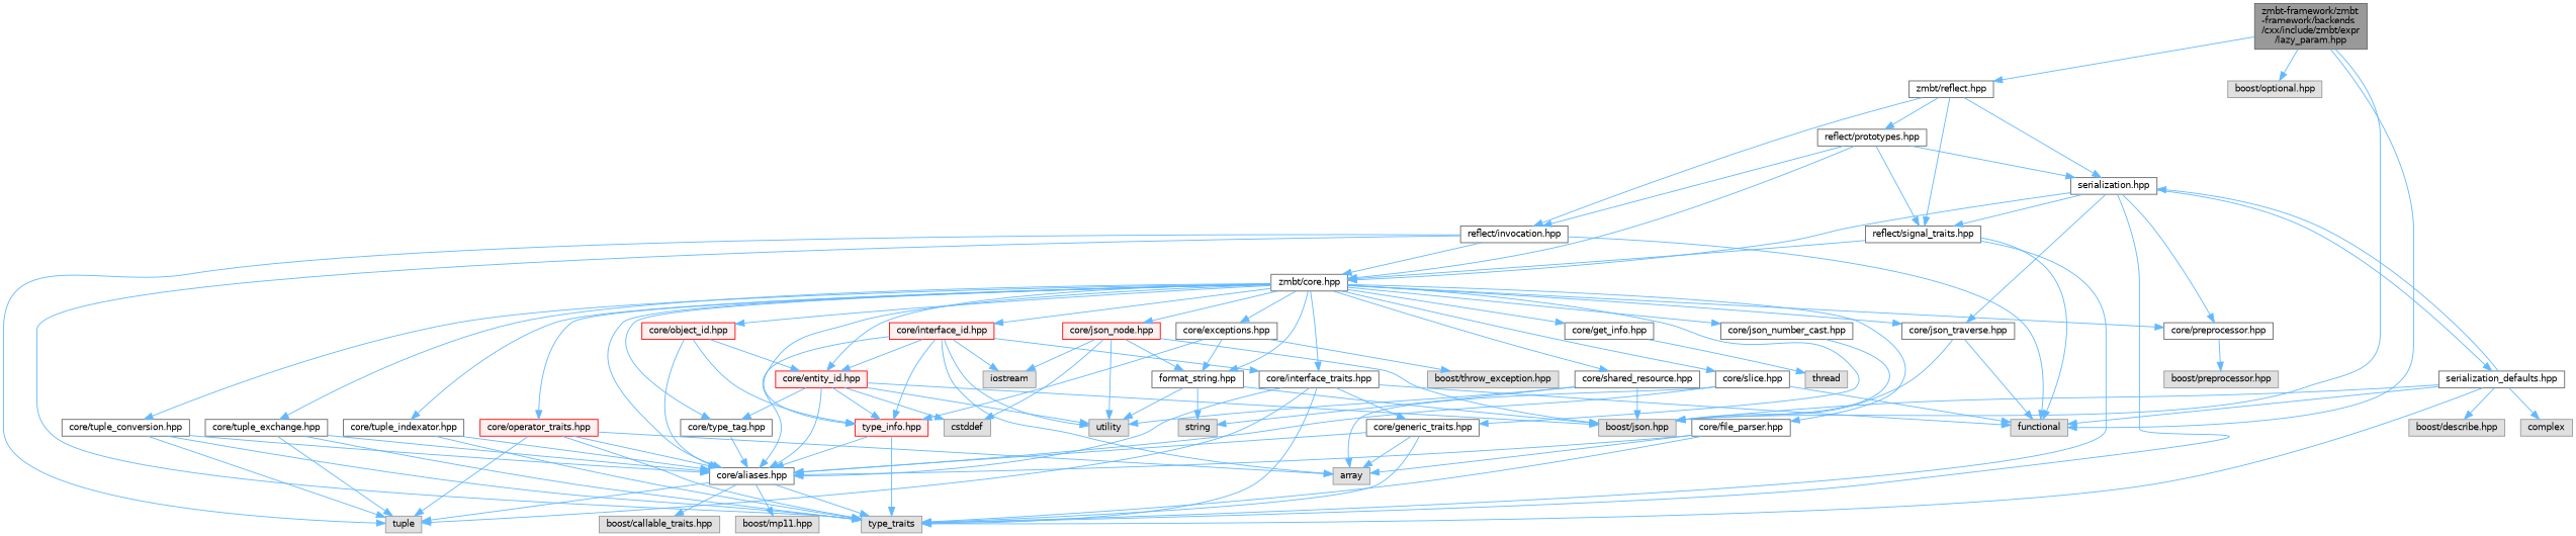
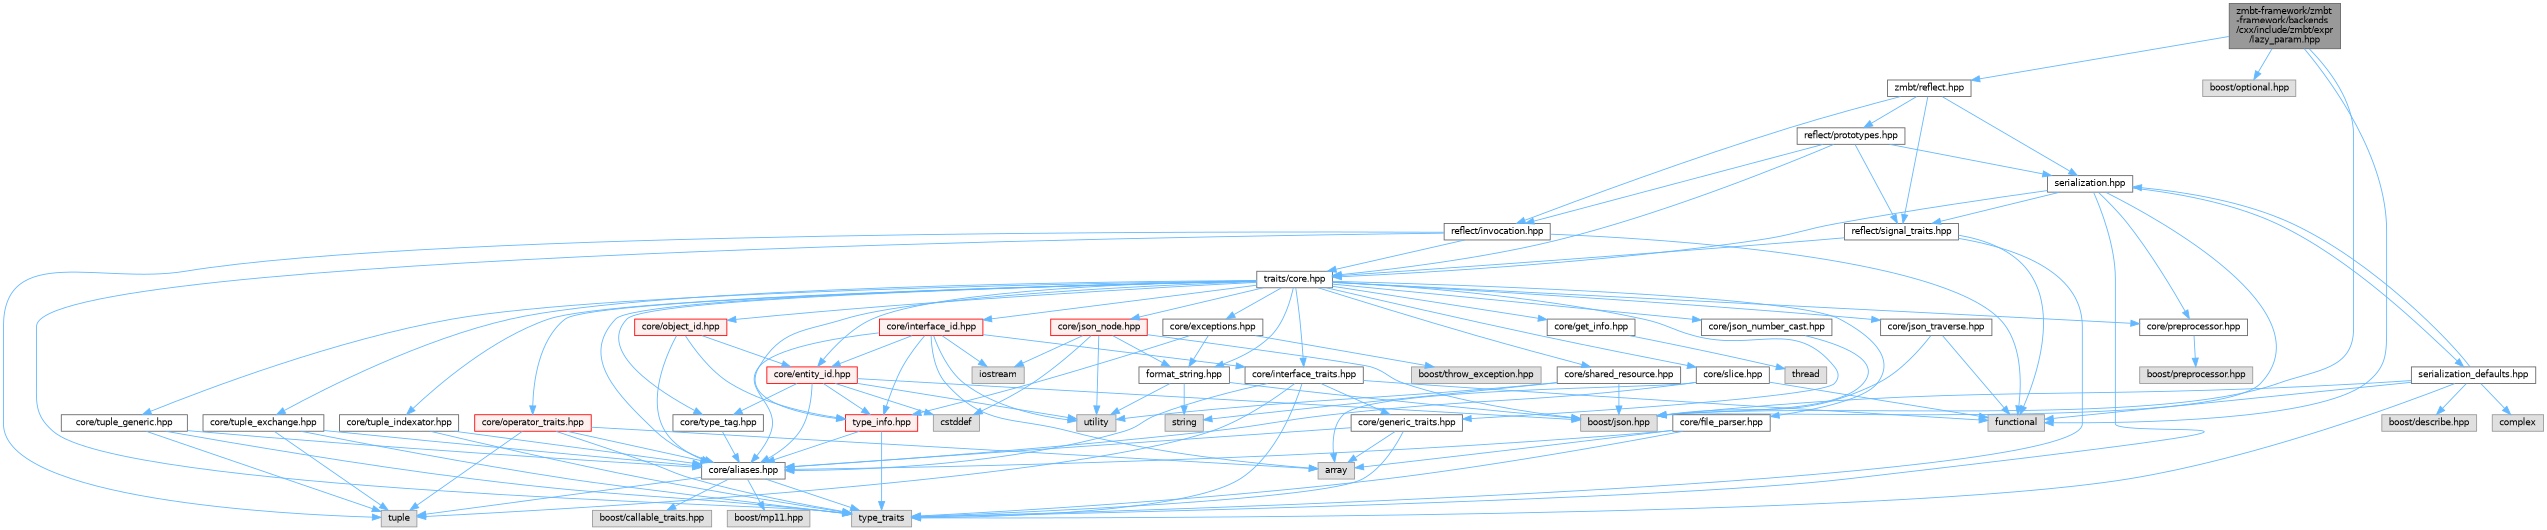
  digraph {
    node [color=grey40 fillcolor=white fontname=Helvetica fontsize=10 shape=box style=filled]
    edge [color=steelblue1 fontname=Helvetica fontsize=10 labelfontname=Helvetica labelfontsize=10 style=solid]
    n1 [color=gray40 fillcolor=grey60 fontcolor=black height=0.2 label="zmbt-framework/zmbt\l-framework/backends\l/cxx/include/zmbt/expr\l/lazy_param.hpp" width=0.4]
    n2 [color=grey60 fillcolor="#E0E0E0" height=0.2 label=functional width=0.4]
    n3 [color=grey60 fillcolor="#E0E0E0" height=0.2 label="boost/optional.hpp" width=0.4]
    n4 [color=grey60 fillcolor="#E0E0E0" height=0.2 label="boost/json.hpp" width=0.4]
    n5 [height=0.2 label="zmbt/reflect.hpp" width=0.4]
    n6 [height=0.2 label="reflect/signal_traits.hpp" width=0.4]
    n7 [height=0.2 label="reflect/invocation.hpp" width=0.4]
    n8 [height=0.2 label="reflect/prototypes.hpp" width=0.4]
    n9 [height=0.2 label="serialization.hpp" width=0.4]
    n10 [color=grey60 fillcolor="#E0E0E0" height=0.2 label=type_traits width=0.4]
-   n11 [height=0.2 label="zmbt/core.hpp" width=0.4]
+   n11 [height=0.2 label="traits/core.hpp" width=0.4]
    n12 [color=grey60 fillcolor="#E0E0E0" height=0.2 label=tuple width=0.4]
    n13 [height=0.2 label="core/preprocessor.hpp" width=0.4]
    n14 [height=0.2 label="serialization_defaults.hpp" width=0.4]
    n15 [height=0.2 label="core/aliases.hpp" width=0.4]
    n16 [height=0.2 label="core/exceptions.hpp" width=0.4]
    n17 [height=0.2 label="format_string.hpp" width=0.4]
    n18 [color=red fillcolor="#FFF0F0" height=0.2 label="type_info.hpp" width=0.4]
    n19 [height=0.2 label="core/file_parser.hpp" width=0.4]
    n20 [height=0.2 label="core/generic_traits.hpp" width=0.4]
    n21 [height=0.2 label="core/get_info.hpp" width=0.4]
    n22 [height=0.2 label="core/interface_traits.hpp" width=0.4]
    n23 [color=red fillcolor="#FFF0F0" height=0.2 label="core/json_node.hpp" width=0.4]
    n24 [height=0.2 label="core/json_number_cast.hpp" width=0.4]
    n25 [height=0.2 label="core/json_traverse.hpp" width=0.4]
    n26 [height=0.2 label="core/slice.hpp" width=0.4]
    n27 [color=red fillcolor="#FFF0F0" height=0.2 label="core/operator_traits.hpp" width=0.4]
    n28 [height=0.2 label="core/shared_resource.hpp" width=0.4]
-   n29 [height=0.2 label="core/tuple_conversion.hpp" width=0.4]
+   n29 [height=0.2 label="core/tuple_generic.hpp" width=0.4]
    n30 [height=0.2 label="core/tuple_exchange.hpp" width=0.4]
    n31 [height=0.2 label="core/tuple_indexator.hpp" width=0.4]
    n32 [height=0.2 label="core/type_tag.hpp" width=0.4]
    n33 [color=red fillcolor="#FFF0F0" height=0.2 label="core/entity_id.hpp" width=0.4]
    n34 [color=red fillcolor="#FFF0F0" height=0.2 label="core/interface_id.hpp" width=0.4]
    n35 [color=red fillcolor="#FFF0F0" height=0.2 label="core/object_id.hpp" width=0.4]
    n36 [color=grey60 fillcolor="#E0E0E0" height=0.2 label="boost/callable_traits.hpp" width=0.4]
    n37 [color=grey60 fillcolor="#E0E0E0" height=0.2 label="boost/mp11.hpp" width=0.4]
    n38 [color=grey60 fillcolor="#E0E0E0" height=0.2 label="boost/throw_exception.hpp" width=0.4]
    n39 [color=grey60 fillcolor="#E0E0E0" height=0.2 label=string width=0.4]
    n40 [color=grey60 fillcolor="#E0E0E0" height=0.2 label=utility width=0.4]
    n41 [color=grey60 fillcolor="#E0E0E0" height=0.2 label=array width=0.4]
    n42 [color=grey60 fillcolor="#E0E0E0" height=0.2 label=thread width=0.4]
    n43 [color=grey60 fillcolor="#E0E0E0" height=0.2 label=cstddef width=0.4]
    n44 [color=grey60 fillcolor="#E0E0E0" height=0.2 label=iostream width=0.4]
    n45 [color=grey60 fillcolor="#E0E0E0" height=0.2 label="boost/preprocessor.hpp" width=0.4]
    n46 [color=grey60 fillcolor="#E0E0E0" height=0.2 label="boost/describe.hpp" width=0.4]
    n47 [color=grey60 fillcolor="#E0E0E0" height=0.2 label=complex width=0.4]
    n1 -> n2
    n1 -> n3
    n1 -> n4
    n1 -> n5
    n5 -> n6
    n5 -> n7
    n5 -> n8
    n5 -> n9
    n6 -> n2
    n6 -> n10
    n6 -> n11
    n7 -> n2
    n7 -> n10
    n7 -> n11
    n7 -> n12
    n8 -> n6
    n8 -> n7
    n8 -> n9
    n8 -> n11
-   n9 -> n25
+   n9 -> n4
    n9 -> n6
    n9 -> n10
    n9 -> n11
    n9 -> n13
    n9 -> n14
    n11 -> n13
    n11 -> n15
    n11 -> n16
    n11 -> n17
    n11 -> n18
    n11 -> n19
    n11 -> n20
    n11 -> n21
    n11 -> n22
    n11 -> n23
    n11 -> n24
    n11 -> n25
    n11 -> n26
    n11 -> n27
    n11 -> n28
    n11 -> n29
    n11 -> n30
    n11 -> n31
    n11 -> n32
    n11 -> n33
    n11 -> n34
    n11 -> n35
    n13 -> n45
    n14 -> n2
    n14 -> n4
    n14 -> n9
    n14 -> n10
    n14 -> n46
    n14 -> n47
    n15 -> n10
    n15 -> n12
    n15 -> n36
    n15 -> n37
    n16 -> n17
    n16 -> n18
    n16 -> n38
    n17 -> n4
    n17 -> n39
    n17 -> n40
    n18 -> n10
    n18 -> n15
    n19 -> n10
    n19 -> n15
    n19 -> n41
    n20 -> n10
    n20 -> n15
    n20 -> n41
    n21 -> n42
    n22 -> n2
    n22 -> n10
    n22 -> n12
    n22 -> n15
    n22 -> n20
    n23 -> n4
    n23 -> n17
    n23 -> n40
    n23 -> n43
    n23 -> n44
    n24 -> n4
    n25 -> n2
    n25 -> n4
    n26 -> n2
    n26 -> n15
    n26 -> n41
    n27 -> n10
    n27 -> n12
    n27 -> n15
    n27 -> n41
    n28 -> n4
    n28 -> n39
    n28 -> n40
    n29 -> n10
    n29 -> n12
    n29 -> n15
    n30 -> n10
    n30 -> n12
    n30 -> n15
    n31 -> n10
    n31 -> n15
    n32 -> n15
    n33 -> n4
    n33 -> n15
    n33 -> n18
    n33 -> n32
    n33 -> n40
    n33 -> n43
    n34 -> n15
    n34 -> n18
    n34 -> n22
    n34 -> n33
    n34 -> n40
    n34 -> n41
    n34 -> n44
    n35 -> n15
    n35 -> n18
    n35 -> n33
  }
